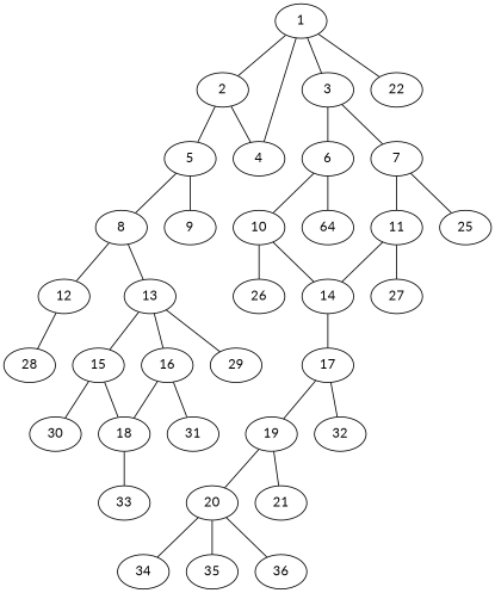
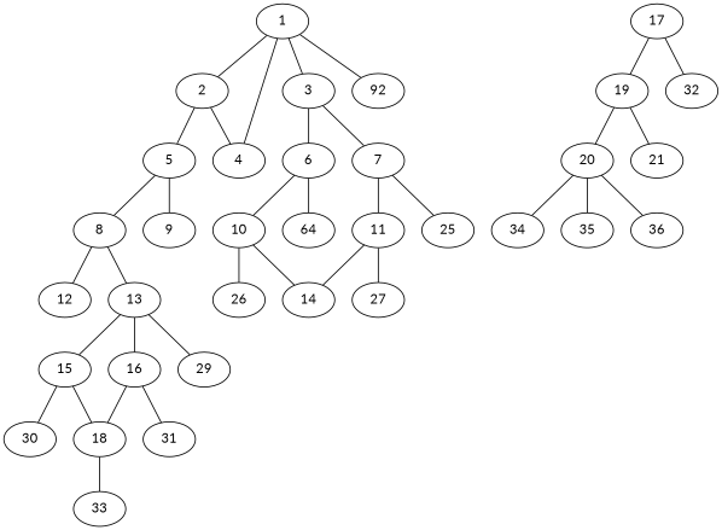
  graph {
    fontname=Lato
    node [chem=C fontname=Lato]
    edge [fontname=Lato valence=1]
    1
    2
    3
    4 [chem=O]
-   22 [chem=H]
+   22 [chem=H label=92]
    5
    6
    7
    8
    9 [chem=O]
    10
    n12 [chem=H label=64]
    11
    25 [chem=H]
    12
    13
    14
    26 [chem=H]
    27 [chem=H]
-   28 [chem=H]
    15
    16
    29 [chem=H]
    17 [chem=N]
    18
    30 [chem=H]
    31 [chem=H]
    19
    32 [chem=H]
    33 [chem=H]
    20
    21 [chem=O]
    34 [chem=H]
    35 [chem=H]
    36 [chem=H]
    1 -- 2
    1 -- 3
    1 -- 4
    1 -- 22
    2 -- 4
    2 -- 5
    3 -- 6
    3 -- 7 [valence=2]
    5 -- 8
    5 -- 9 [valence=2]
    6 -- 10 [valence=2]
    6 -- n12
    7 -- 11
    7 -- 25
    8 -- 12
    8 -- 13 [valence=2]
    10 -- 14
    10 -- 26
    11 -- 14 [valence=2]
    11 -- 27
-   12 -- 28
    13 -- 15 [valence=2]
    13 -- 16
    13 -- 29
-   14 -- 17
    15 -- 18
    15 -- 30
    16 -- 18 [valence=2]
    16 -- 31
    17 -- 19
    17 -- 32
    18 -- 33
    19 -- 20
    19 -- 21 [valence=2]
    20 -- 34
    20 -- 35
    20 -- 36
  }
